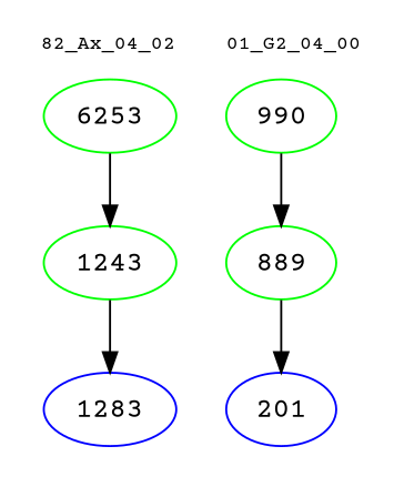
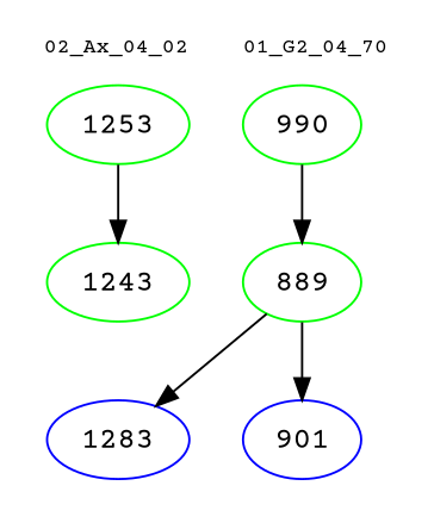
  digraph {
    fontname="Courier Prime"
    node [color=green fontname="Courier Prime"]
    edge [color=black fontname="Courier Prime"]
-   n1 [label=6253]
+   n1 [label=1253]
    n2 [label=1243]
    n3 [color=blue label=1283]
    n4 [label=990]
    n5 [label=889]
-   n6 [color=blue label=201]
+   n6 [color=blue label=901]
    subgraph cluster_1 {
      color=white
      fontsize=10
-     label="82_Ax_04_02"
+     label="02_Ax_04_02"
      n1
      n2
      n3
    }
    subgraph cluster_2 {
      color=white
      fontsize=10
-     label="01_G2_04_00"
+     label="01_G2_04_70"
      n4
      n5
      n6
    }
    n1 -> n2
-   n2 -> n3
+   n5 -> n3
    n4 -> n5
    n5 -> n6
  }
